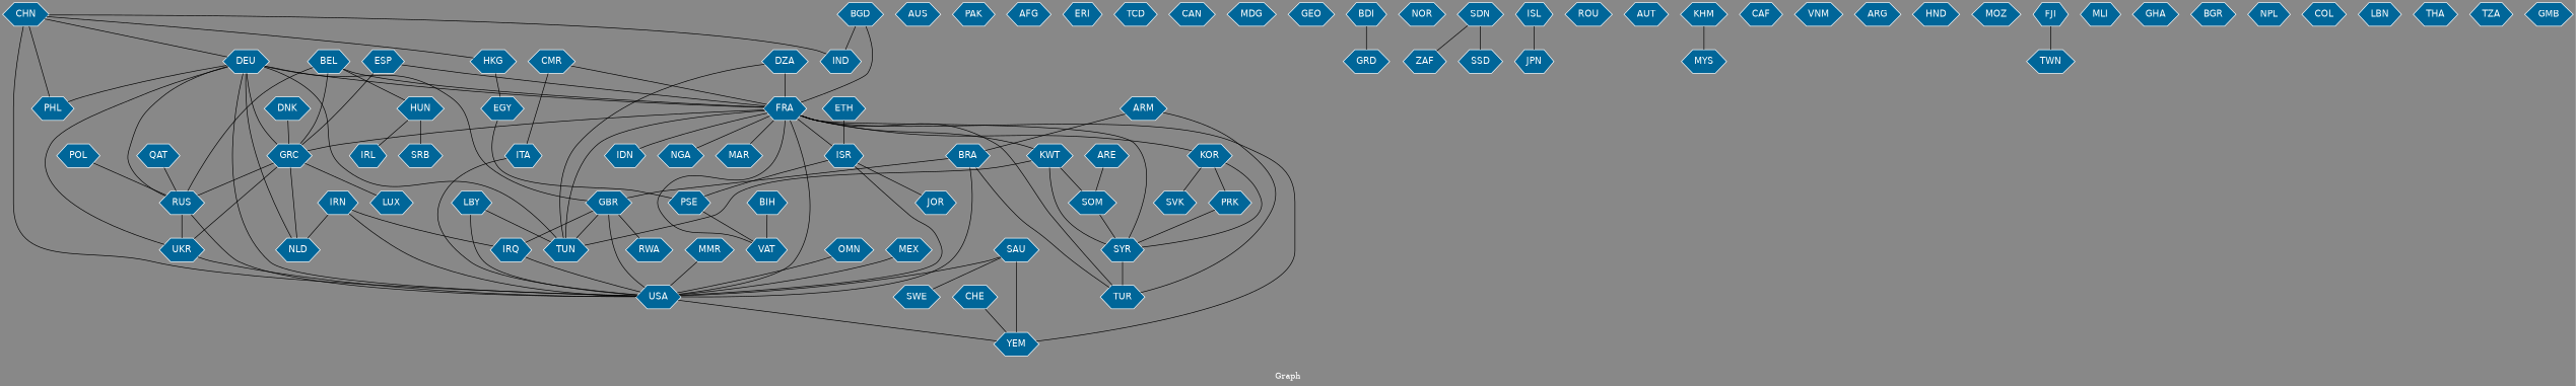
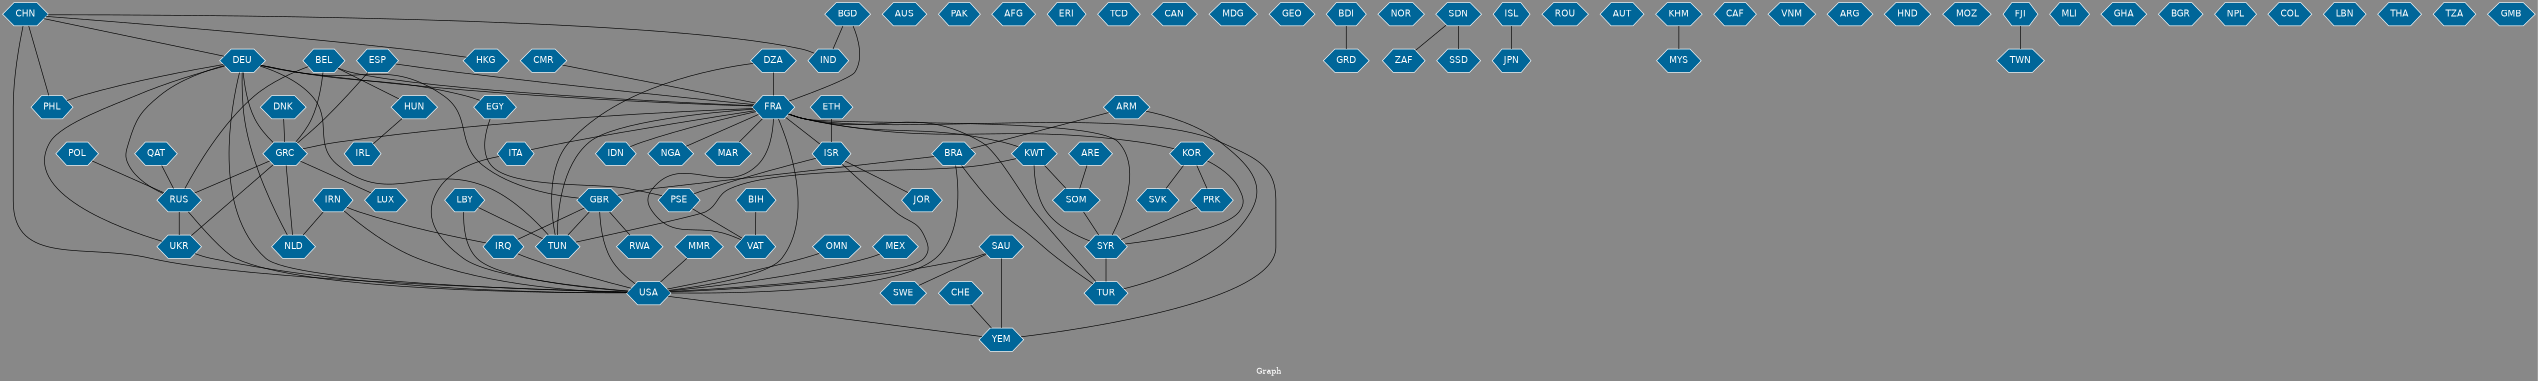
  graph {
    bgcolor="#888888"
    fontcolor=white
    fontsize=12
    label="Graph"
    node [color=white fillcolor="#006699" fontcolor=white fontname=Helvetica shape=hexagon style=filled]
    edge [arrowhead=open color=black fontcolor=white fontname=Courier fontsize=12 weight=1]
    n1 [label=RUS]
    n2 [label=USA]
    n3 [label=UKR]
    n4 [label=YEM]
    n5 [label=DZA]
    n6 [label=FRA]
    n7 [label=TUN]
    n8 [label=SYR]
    n9 [label=GRC]
    n10 [label=KWT]
    n11 [label=NGA]
    n12 [label=TUR]
    n13 [label=ISR]
    n14 [label=MAR]
    n15 [label=ITA]
    n16 [label=KOR]
    n17 [label=VAT]
    n18 [label=IDN]
    n19 [label=IND]
    n20 [label=CHN]
    n21 [label=DEU]
    n22 [label=HKG]
    n23 [label=PHL]
    n24 [label=NLD]
    n25 [label=GBR]
    n26 [label=EGY]
    n27 [label=SOM]
    n28 [label=LUX]
    n29 [label=PSE]
    n30 [label=JOR]
    n31 [label=PRK]
    n32 [label=SVK]
    n33 [label=IRQ]
    n34 [label=AUS]
    n35 [label=RWA]
    n36 [label=IRN]
    n37 [label=PAK]
    n38 [label=MMR]
    n39 [label=AFG]
    n40 [label=LBY]
    n41 [label=ERI]
    n42 [label=TCD]
    n43 [label=CAN]
    n44 [label=BEL]
    n45 [label=HUN]
-   n46 [label=SRB]
    n47 [label=IRL]
    n48 [label=MDG]
    n49 [label=GEO]
    n50 [label=BGD]
    n51 [label=BDI]
    n52 [label=GRD]
    n53 [label=DNK]
    n54 [label=NOR]
    n55 [label=ZAF]
    n56 [label=SWE]
    n57 [label=SAU]
    n58 [label=JPN]
    n59 [label=ROU]
    n60 [label=BRA]
    n61 [label=ISL]
    n62 [label=MEX]
    n63 [label=POL]
    n64 [label=AUT]
    n65 [label=SDN]
    n66 [label=SSD]
    n67 [label=MYS]
    n68 [label=KHM]
    n69 [label=CAF]
    n70 [label=VNM]
    n71 [label=ETH]
    n72 [label=ARG]
    n73 [label=HND]
    n74 [label=OMN]
    n75 [label=MOZ]
    n76 [label=ESP]
    n77 [label=BIH]
    n78 [label=CMR]
    n79 [label=FJI]
    n80 [label=TWN]
    n81 [label=ARM]
    n82 [label=MLI]
    n83 [label=GHA]
    n84 [label=CHE]
    n85 [label=BGR]
    n86 [label=NPL]
    n87 [label=ARE]
    n88 [label=COL]
    n89 [label=LBN]
    n90 [label=THA]
    n91 [label=QAT]
    n92 [label=TZA]
    n93 [label=GMB]
    n1 -- n2 [weight=4]
    n1 -- n3 [weight=5]
    n2 -- n4 [weight=3]
    n3 -- n2 [weight=2]
    n5 -- n6 [weight=7]
    n5 -- n7
    n6 -- n2 [weight=14]
    n6 -- n4 [weight=4]
    n6 -- n7
    n6 -- n8
    n6 -- n9 [weight=6]
    n6 -- n10
    n6 -- n11
    n6 -- n12 [weight=2]
    n6 -- n13 [weight=3]
    n6 -- n14 [weight=5]
-   n78 -- n15 [weight=2]
+   n6 -- n15 [weight=2]
    n6 -- n16
    n6 -- n17
    n6 -- n18 [weight=3]
    n8 -- n12 [weight=5]
    n9 -- n1 [weight=2]
    n9 -- n3 [weight=3]
    n9 -- n24
    n9 -- n28
    n10 -- n7
    n10 -- n8 [weight=2]
    n10 -- n27 [weight=2]
    n13 -- n2
    n13 -- n29 [weight=20]
    n13 -- n30
    n15 -- n2
    n16 -- n8
    n16 -- n31
    n16 -- n32
    n20 -- n2 [weight=4]
    n20 -- n19
    n20 -- n21
    n20 -- n22
    n20 -- n23
    n21 -- n1
    n21 -- n2 [weight=2]
    n21 -- n3
    n21 -- n6
    n21 -- n7
    n21 -- n9 [weight=6]
    n21 -- n23
    n21 -- n24
    n21 -- n25
-   n22 -- n26 [weight=2]
+   n21 -- n26 [weight=2]
    n25 -- n2
    n25 -- n7 [weight=2]
    n25 -- n33
    n25 -- n35
    n26 -- n29
    n27 -- n8 [weight=2]
    n29 -- n17
    n31 -- n8
    n33 -- n2 [weight=4]
    n36 -- n2
    n36 -- n24
    n36 -- n33
    n38 -- n2
    n40 -- n2 [weight=4]
    n40 -- n7 [weight=2]
    n44 -- n1
    n44 -- n6 [weight=2]
    n44 -- n9 [weight=4]
    n44 -- n45
-   n45 -- n46 [weight=2]
    n45 -- n47
    n50 -- n6
    n50 -- n19
    n51 -- n52
    n53 -- n9
    n57 -- n2
    n57 -- n4 [weight=5]
    n57 -- n56
    n60 -- n2
    n60 -- n12
    n60 -- n25 [weight=2]
    n61 -- n58
    n62 -- n2
    n63 -- n1
    n65 -- n55 [weight=3]
    n65 -- n66 [weight=4]
    n68 -- n67
    n71 -- n13
    n74 -- n2
    n76 -- n6
    n76 -- n9 [weight=3]
    n77 -- n17 [weight=2]
    n78 -- n6
    n79 -- n80
    n81 -- n12
    n81 -- n60
    n84 -- n4
    n87 -- n27
    n91 -- n1 [weight=2]
  }
